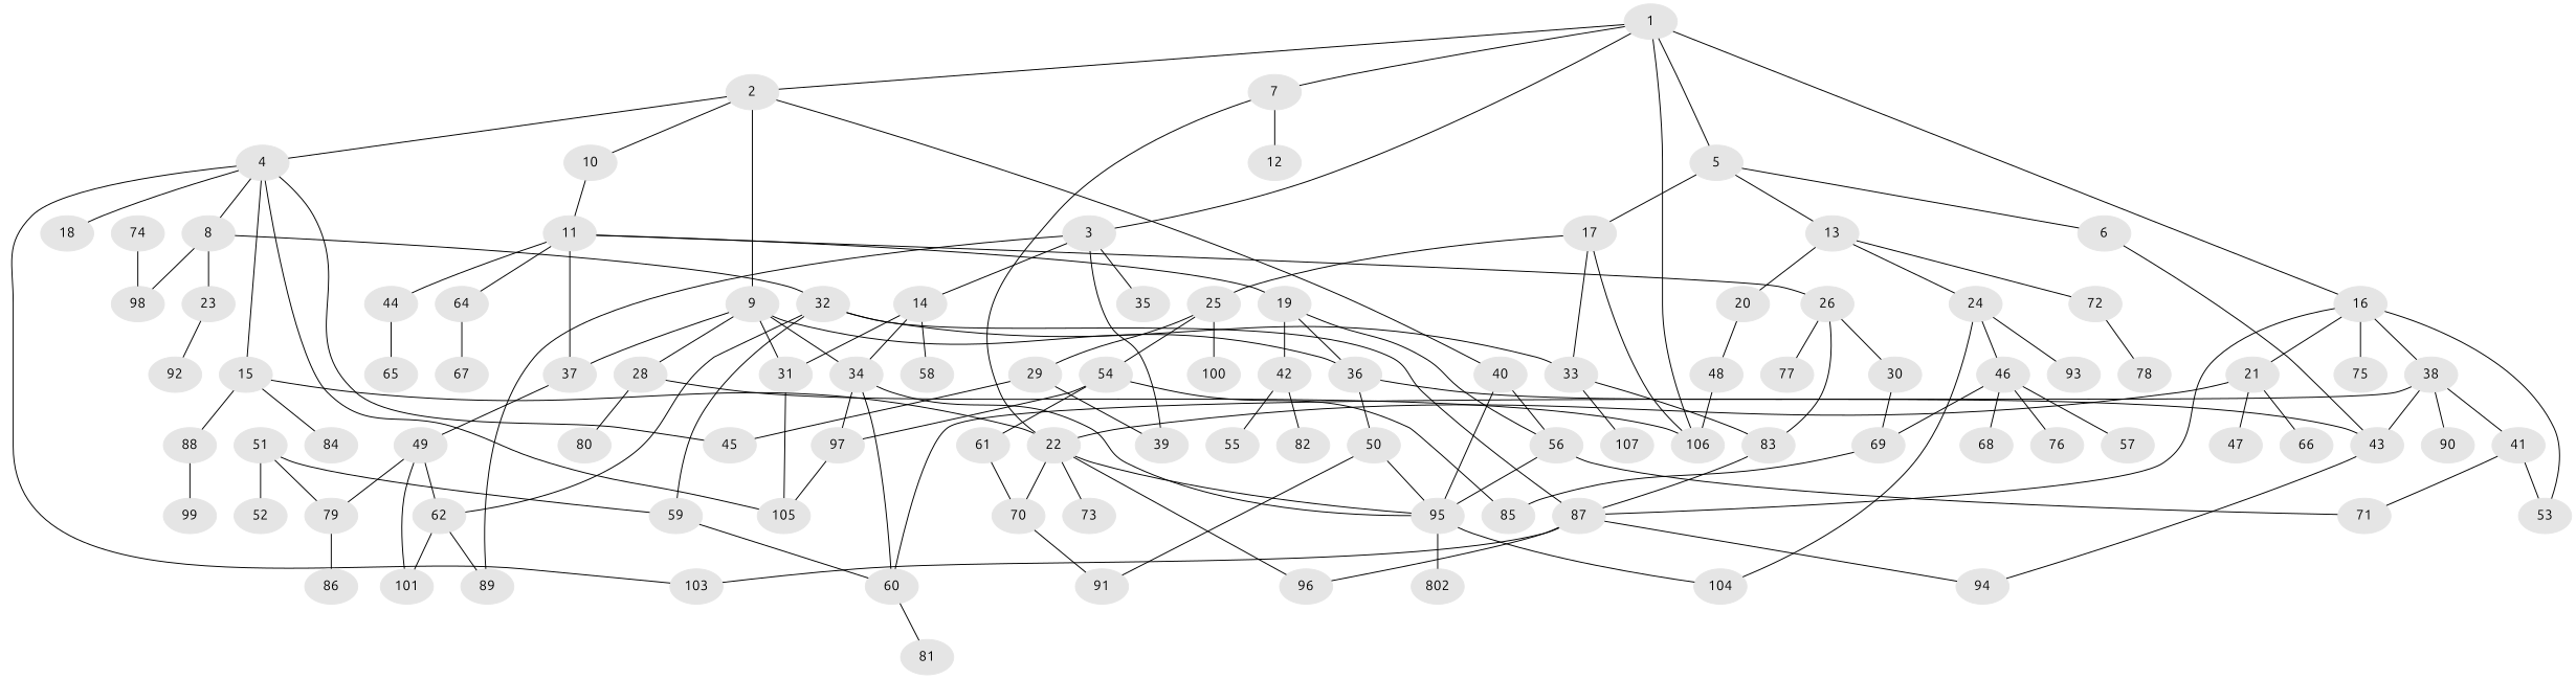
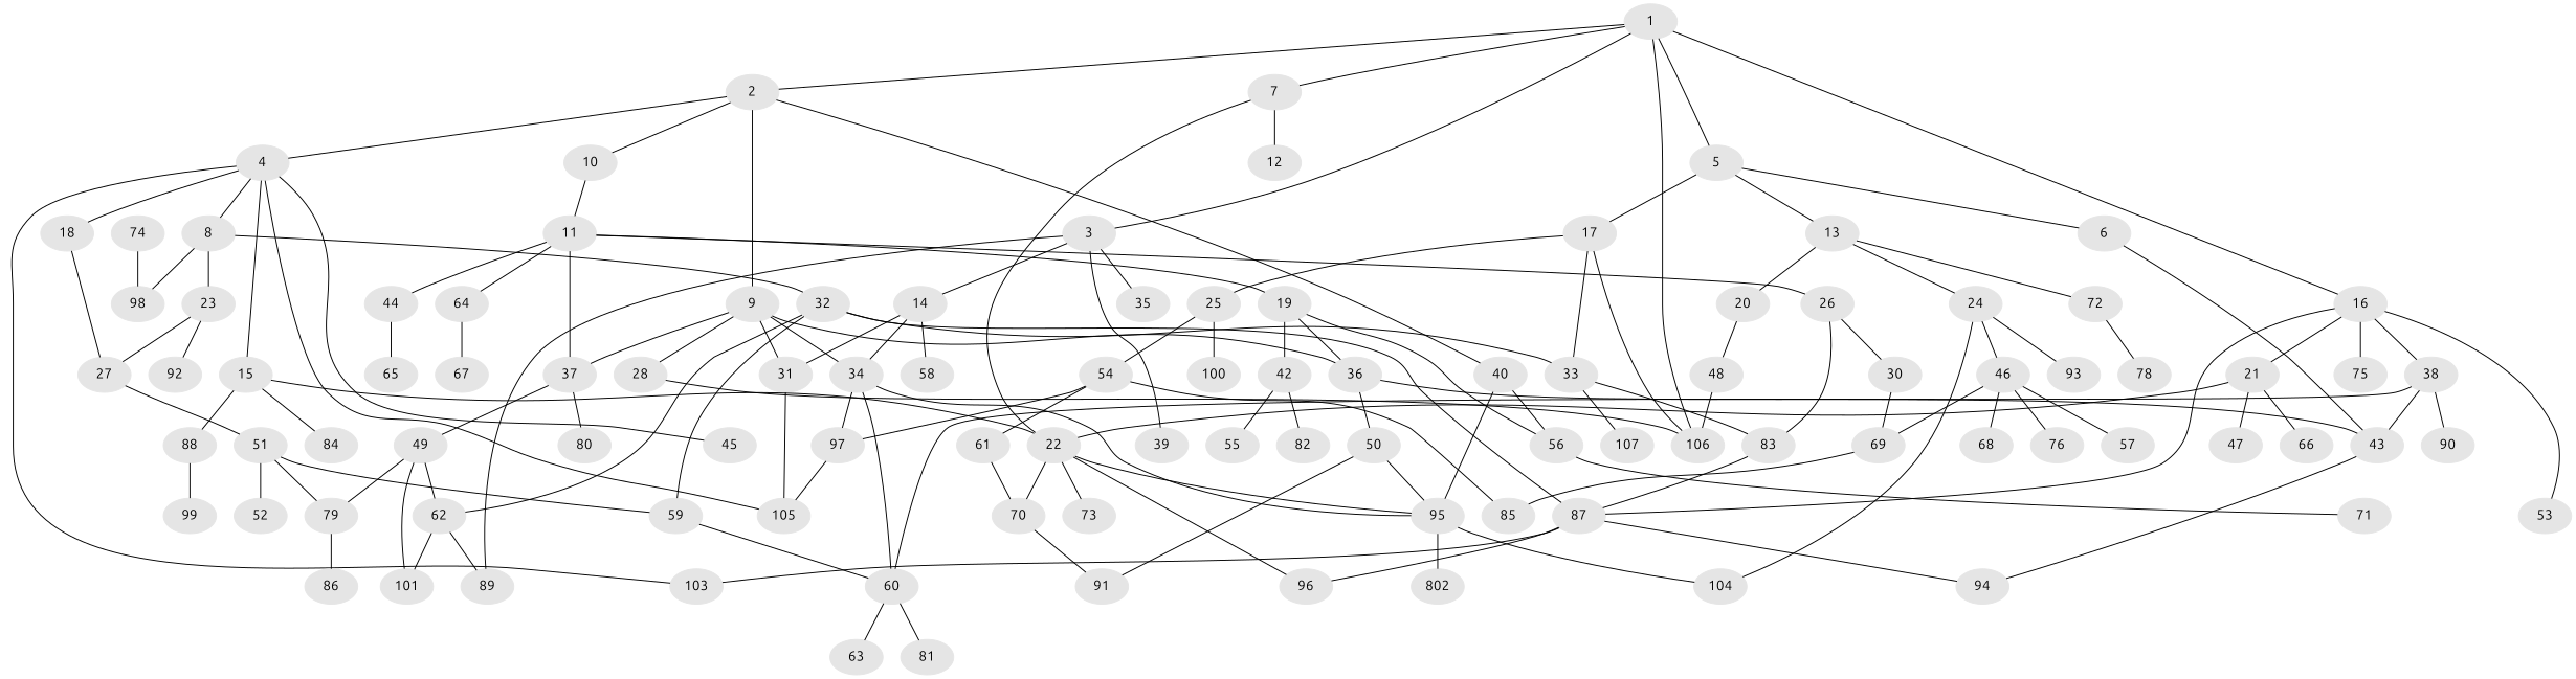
  graph {
    fontname=Ubuntu
    node [color=gray90 fontname=Ubuntu style=filled]
    edge [fontname=Ubuntu]
    1
    2
    3
    5
    7
    16
    106
    4
    9
    10
    40
    14
    35
    39
    89
    6
    13
    17
    12
    22
    21
    38
    53
    75
    87
    8
    15
    18
    45
    103
    105
    28
    31
    34
    36
    37
    11
    56
    95
    58
    23
    32
    98
    84
    88
+   27
    43
    20
    24
    72
    25
    33
    94
    70
    73
    96
    92
    59
    62
    74
    80
    60
    97
    50
    49
    19
    26
    44
    64
    42
    30
-   77
    83
    65
    67
    48
    46
    93
    104
    78
    99
    47
    66
-   41
    90
-   29
    54
    100
    107
    51
    55
    82
    71
    91
    n95 [label=802]
    69
    57
    68
    76
    61
    85
    79
    52
    101
+   63
    81
    86
    1 -- 2
    1 -- 3
    1 -- 5
    1 -- 7
    1 -- 16
    1 -- 106
    2 -- 4
    2 -- 9
    2 -- 10
    2 -- 40
    3 -- 14
    3 -- 35
    3 -- 39
    3 -- 89
    5 -- 6
    5 -- 13
    5 -- 17
    7 -- 12
    7 -- 22
    16 -- 21
    16 -- 38
    16 -- 53
    16 -- 75
    16 -- 87
    4 -- 8
    4 -- 15
    4 -- 18
    4 -- 45
    4 -- 103
    4 -- 105
    9 -- 28
    9 -- 31
    9 -- 34
    9 -- 36
    9 -- 37
    10 -- 11
    40 -- 56
    40 -- 95
    14 -- 31
    14 -- 34
    14 -- 58
    6 -- 43
    13 -- 20
    13 -- 24
    13 -- 72
    17 -- 106
    17 -- 25
    17 -- 33
    22 -- 95
    22 -- 70
    22 -- 73
    22 -- 96
    21 -- 22
    21 -- 47
    21 -- 66
    38 -- 43
    38 -- 60
-   38 -- 41
    38 -- 90
    87 -- 103
    87 -- 94
    87 -- 96
    8 -- 23
    8 -- 32
    8 -- 98
    15 -- 22
    15 -- 84
    15 -- 88
+   18 -- 27
    28 -- 106
-   28 -- 80
+   37 -- 80
    31 -- 105
    34 -- 95
    34 -- 60
    34 -- 97
    36 -- 43
    36 -- 50
    37 -- 49
    11 -- 37
    11 -- 19
    11 -- 26
    11 -- 44
    11 -- 64
-   56 -- 95
    56 -- 71
    95 -- 104
    95 -- n95
+   23 -- 27
    23 -- 92
    32 -- 87
    32 -- 33
    32 -- 59
    32 -- 62
    88 -- 99
+   27 -- 51
    43 -- 94
    20 -- 48
    24 -- 46
    24 -- 93
    24 -- 104
    72 -- 78
-   25 -- 29
    25 -- 54
    25 -- 100
    33 -- 83
    33 -- 107
    70 -- 91
    59 -- 60
    62 -- 89
    62 -- 101
    74 -- 98
+   60 -- 63
    60 -- 81
    97 -- 105
    50 -- 95
    50 -- 91
    49 -- 62
    49 -- 79
    49 -- 101
    19 -- 36
    19 -- 56
    19 -- 42
    26 -- 30
-   26 -- 77
    26 -- 83
    44 -- 65
    64 -- 67
    42 -- 55
    42 -- 82
    30 -- 69
    83 -- 87
    48 -- 106
    46 -- 69
    46 -- 57
    46 -- 68
    46 -- 76
-   41 -- 53
-   41 -- 71
-   29 -- 39
-   29 -- 45
    54 -- 97
    54 -- 61
    54 -- 85
    51 -- 59
    51 -- 79
    51 -- 52
    69 -- 85
    61 -- 70
    79 -- 86
  }
